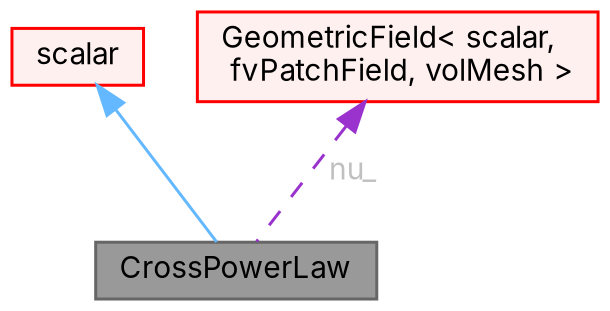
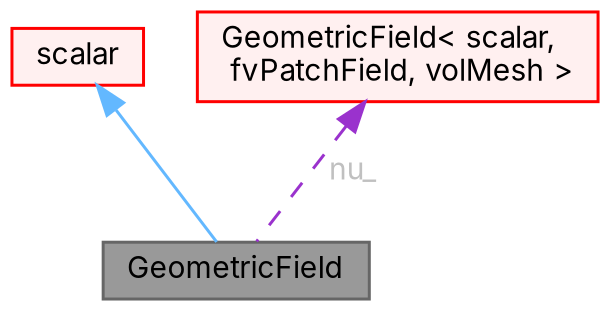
  digraph {
    fontname=Inter
    node [color=red fillcolor="#FFF0F0" fontname=Inter fontsize=10 shape=box style=filled]
    edge [dir=back fontname=Inter fontsize=10 labelfontname=Helvetica labelfontsize=10]
-   n1 [color=gray40 fillcolor=grey60 fontcolor=black height=0.2 label=CrossPowerLaw width=0.4]
+   n1 [color=gray40 fillcolor=grey60 fontcolor=black height=0.2 label=GeometricField width=0.4]
    n2 [height=0.2 label=scalar width=0.4]
    n3 [height=0.2 label="GeometricField\< scalar,\l fvPatchField, volMesh \>" width=0.4]
    n2 -> n1 [color=steelblue1 style=solid]
    n3 -> n1 [color=darkorchid3 fontcolor=grey label=" nu_" style=dashed]
  }
